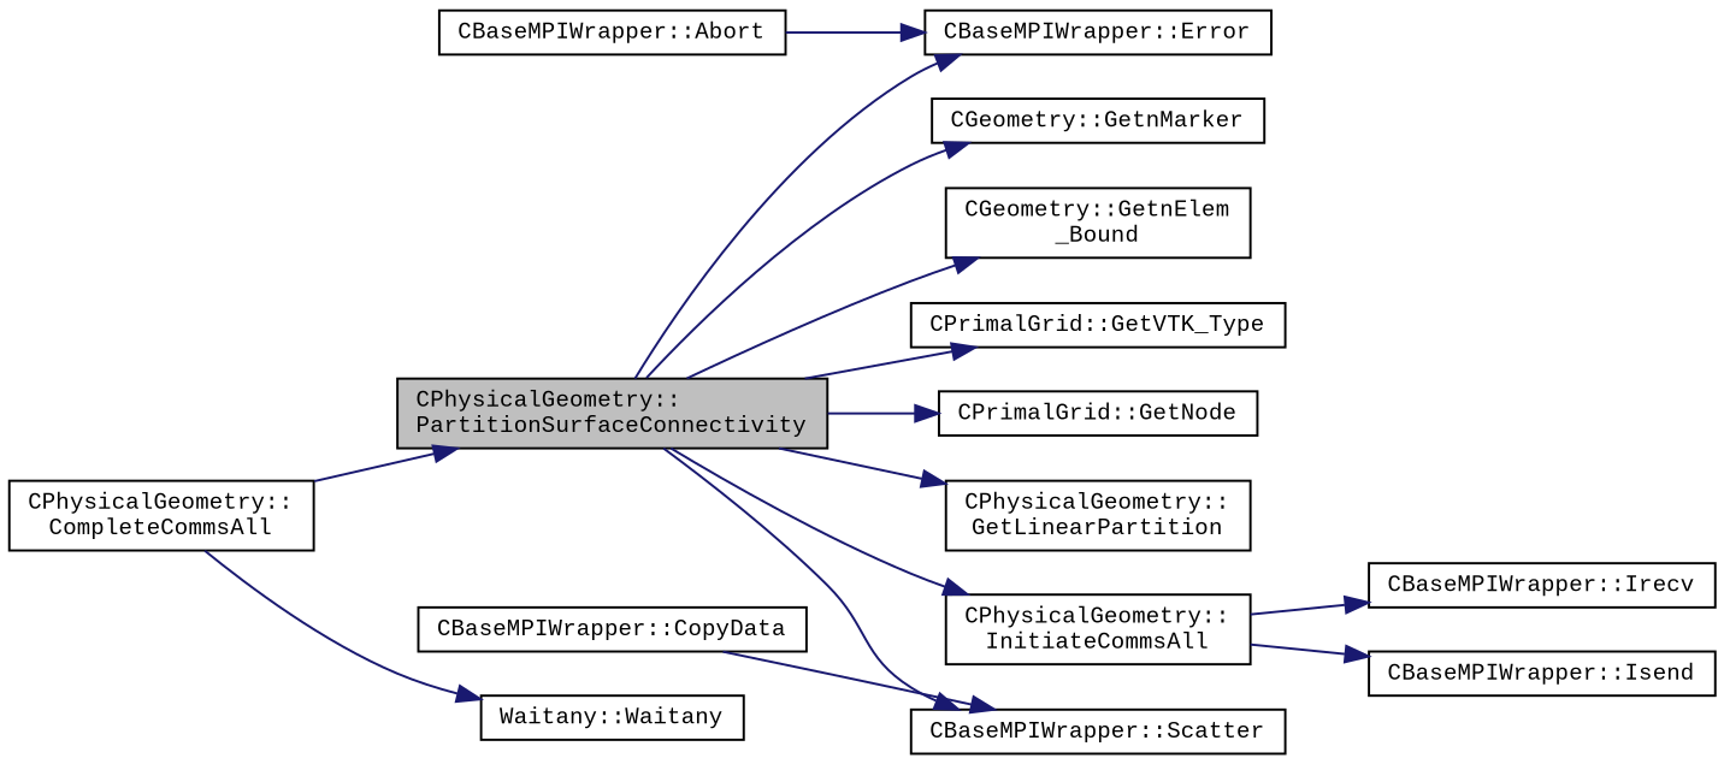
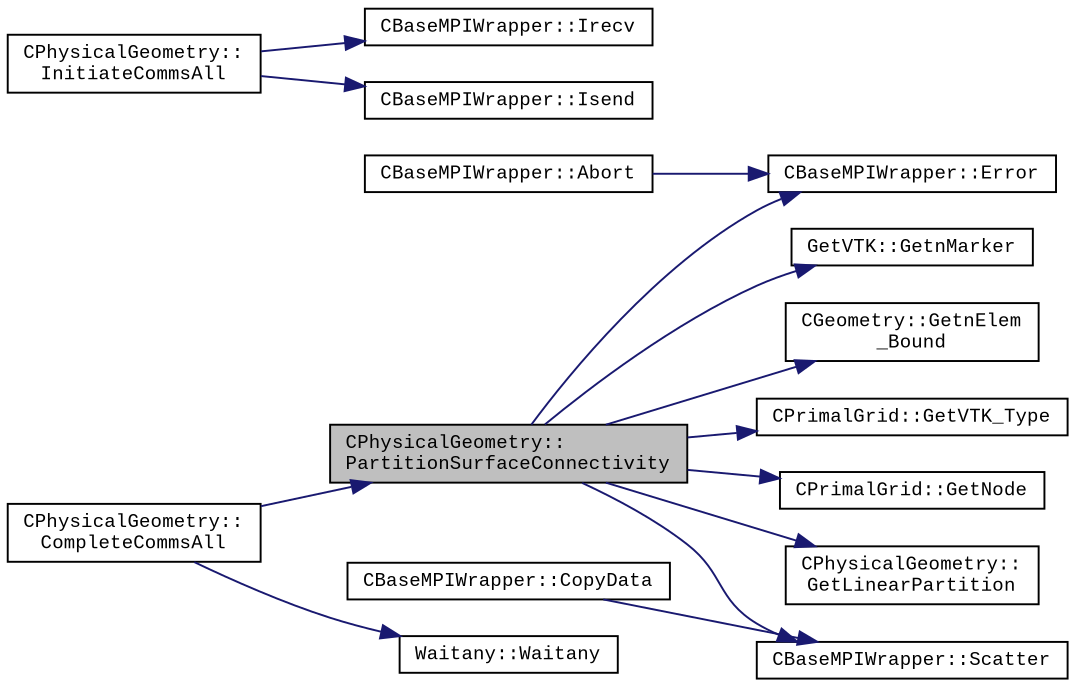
  digraph {
    fontname="Liberation Mono"
    rankdir=LR
    node [color=black fillcolor=white fontname="Liberation Mono" fontsize=10 shape=record style=filled]
    edge [color=midnightblue fontname="Liberation Mono" fontsize=10 labelfontname=Helvetica labelfontsize=10 style=solid]
    n1 [fillcolor=grey75 fontcolor=black height=0.2 label="CPhysicalGeometry::\lPartitionSurfaceConnectivity" width=0.4]
    n2 [height=0.2 label="CBaseMPIWrapper::Error" width=0.4]
-   n3 [height=0.2 label="CGeometry::GetnMarker" width=0.4]
+   n3 [height=0.2 label="GetVTK::GetnMarker" width=0.4]
    n4 [height=0.2 label="CGeometry::GetnElem\l_Bound" width=0.4]
    n5 [height=0.2 label="CPrimalGrid::GetVTK_Type" width=0.4]
    n6 [height=0.2 label="CPrimalGrid::GetNode" width=0.4]
    n7 [height=0.2 label="CPhysicalGeometry::\lGetLinearPartition" width=0.4]
    n8 [height=0.2 label="CBaseMPIWrapper::Scatter" width=0.4]
    n9 [height=0.2 label="CPhysicalGeometry::\lInitiateCommsAll" width=0.4]
    n10 [height=0.2 label="CBaseMPIWrapper::Irecv" width=0.4]
    n11 [height=0.2 label="CBaseMPIWrapper::Isend" width=0.4]
    n12 [height=0.2 label="CPhysicalGeometry::\lCompleteCommsAll" width=0.4]
    n13 [height=0.2 label="Waitany::Waitany" width=0.4]
    n14 [height=0.2 label="CBaseMPIWrapper::Abort" width=0.4]
    n15 [height=0.2 label="CBaseMPIWrapper::CopyData" width=0.4]
    n1 -> n2
    n1 -> n3
    n1 -> n4
    n1 -> n5
    n1 -> n6
    n1 -> n7
    n1 -> n8
-   n1 -> n9
    n9 -> n10
    n9 -> n11
    n12 -> n1
    n12 -> n13
    n14 -> n2
    n15 -> n8
  }
